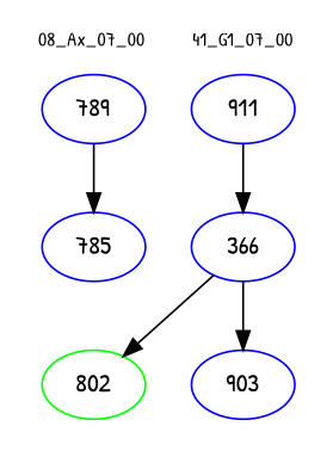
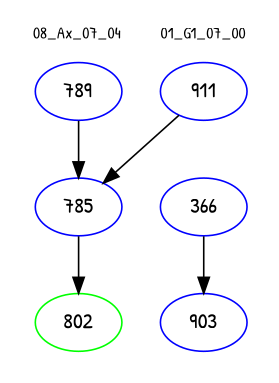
  digraph {
    fontname="Patrick Hand"
    node [color=blue fontname="Patrick Hand"]
    edge [color=black fontname="Patrick Hand"]
    n1 [label=789]
    n2 [label=785]
    n3 [color=green label=802]
    n4 [label=911]
    n5 [label=366]
    n6 [label=903]
    subgraph cluster_1 {
      color=white
      fontsize=10
-     label="08_Ax_07_00"
+     label="08_Ax_07_04"
      n1
      n2
      n3
    }
    subgraph cluster_2 {
      color=white
      fontsize=10
-     label="41_G1_07_00"
+     label="01_G1_07_00"
      n4
      n5
      n6
    }
    n1 -> n2
-   n5 -> n3
-   n4 -> n5
+   n2 -> n3
+   n4 -> n2
    n5 -> n6
  }
